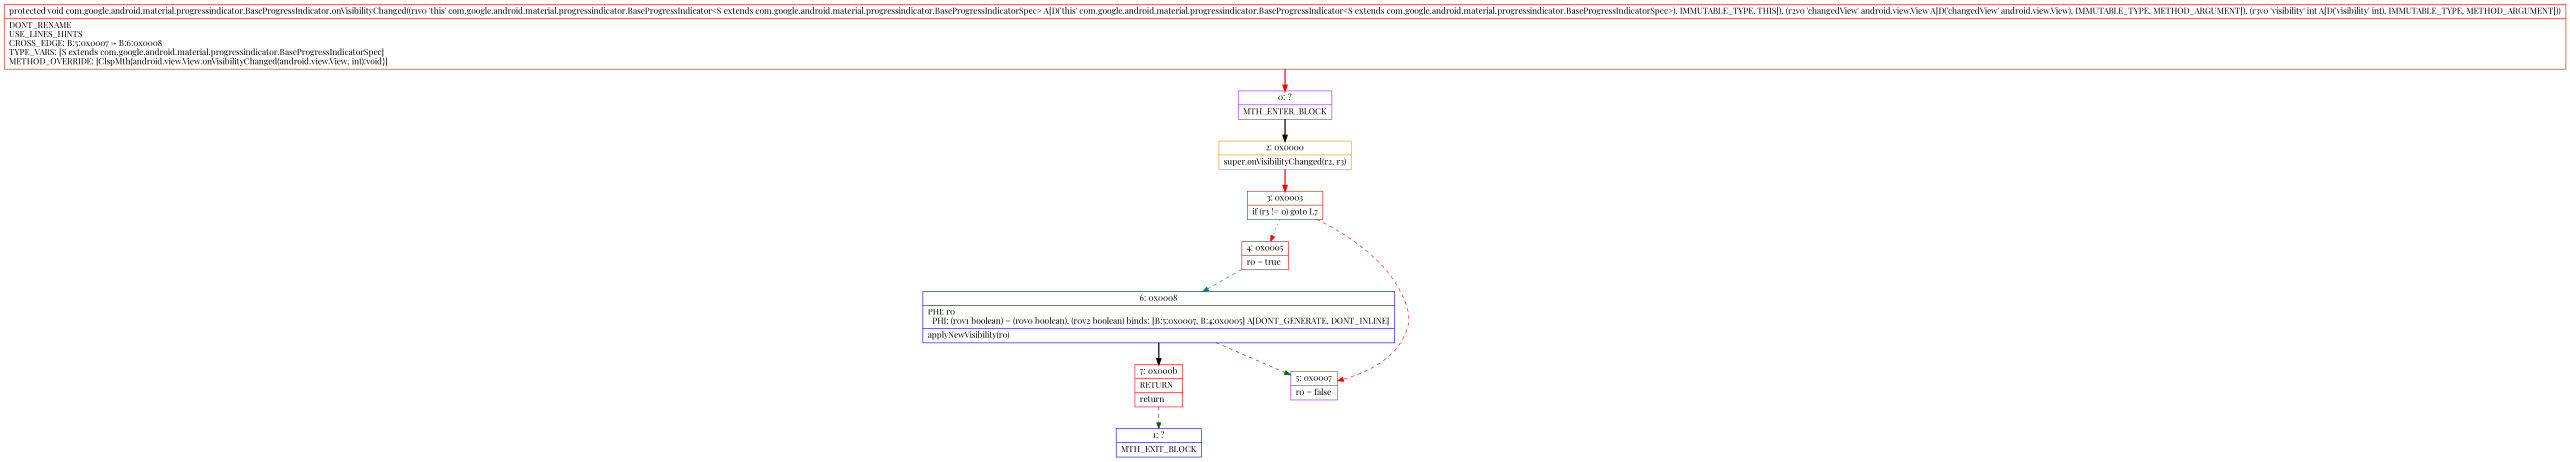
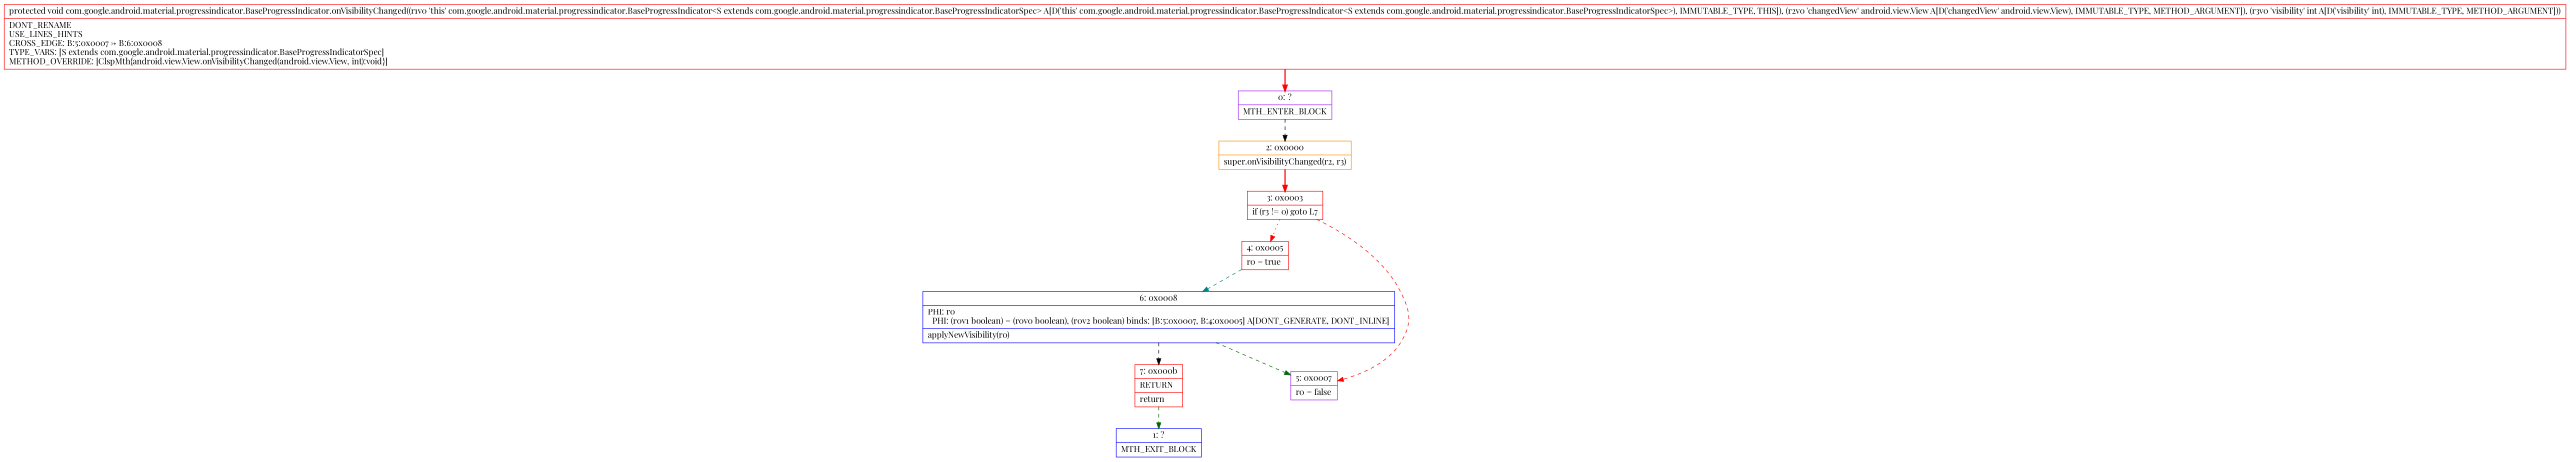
  digraph {
    fontname="Playfair Display"
    node [color=red fontname="Playfair Display" shape=record]
    edge [color=red fontname="Playfair Display" style=bold]
    n1 [color=purple label="{0\:\ ?|MTH_ENTER_BLOCK\l}"]
    n2 [color=darkorange label="{2\:\ 0x0000|super.onVisibilityChanged(r2, r3)\l}"]
    n3 [label="{3\:\ 0x0003|if (r3 != 0) goto L7\l}"]
    n4 [label="{4\:\ 0x0005|r0 = true\l}"]
    n5 [color=purple label="{5\:\ 0x0007|r0 = false\l}"]
    n6 [color=blue label="{6\:\ 0x0008|PHI: r0 \l  PHI: (r0v1 boolean) = (r0v0 boolean), (r0v2 boolean) binds: [B:5:0x0007, B:4:0x0005] A[DONT_GENERATE, DONT_INLINE]\l|applyNewVisibility(r0)\l}"]
    n7 [label="{7\:\ 0x000b|RETURN\l|return\l}"]
    n8 [color=blue label="{1\:\ ?|MTH_EXIT_BLOCK\l}"]
    n9 [label="{protected void com.google.android.material.progressindicator.BaseProgressIndicator.onVisibilityChanged((r1v0 'this' com.google.android.material.progressindicator.BaseProgressIndicator\<S extends com.google.android.material.progressindicator.BaseProgressIndicatorSpec\> A[D('this' com.google.android.material.progressindicator.BaseProgressIndicator\<S extends com.google.android.material.progressindicator.BaseProgressIndicatorSpec\>), IMMUTABLE_TYPE, THIS]), (r2v0 'changedView' android.view.View A[D('changedView' android.view.View), IMMUTABLE_TYPE, METHOD_ARGUMENT]), (r3v0 'visibility' int A[D('visibility' int), IMMUTABLE_TYPE, METHOD_ARGUMENT]))  | DONT_RENAME\lUSE_LINES_HINTS\lCROSS_EDGE: B:5:0x0007 \-\> B:6:0x0008\lTYPE_VARS: [S extends com.google.android.material.progressindicator.BaseProgressIndicatorSpec]\lMETHOD_OVERRIDE: [ClspMth\{android.view.View.onVisibilityChanged(android.view.View, int):void\}]\l}"]
-   n1 -> n2 [color=black]
+   n1 -> n2 [color=black style=dashed]
    n2 -> n3
    n3 -> n4 [style=dotted]
    n3 -> n5 [style=dashed]
    n4 -> n6 [color=teal style=dashed]
    n6 -> n5 [color=darkgreen style=dashed]
-   n6 -> n7 [color=black]
+   n6 -> n7 [color=black style=dashed]
    n7 -> n8 [color=darkgreen style=dashed]
    n9 -> n1
  }
